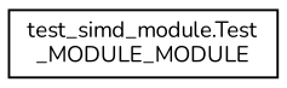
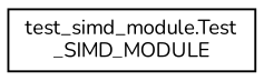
  digraph {
    rankdir=LR
    fontname=Nunito
-   n1 [color=black fillcolor=white fontname=Nunito fontsize=10 height=0.2 label="test_simd_module.Test\l_MODULE_MODULE" shape=record style=filled width=0.4]
+   n1 [color=black fillcolor=white fontname=Nunito fontsize=10 height=0.2 label="test_simd_module.Test\l_SIMD_MODULE" shape=record style=filled width=0.4]
  }
